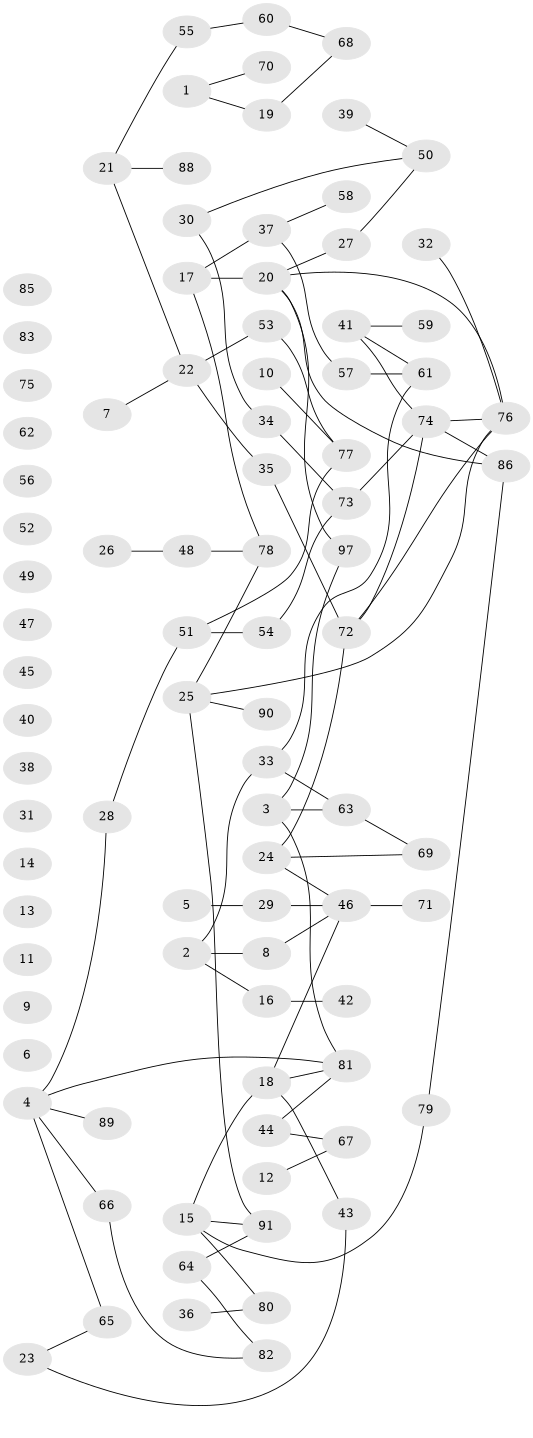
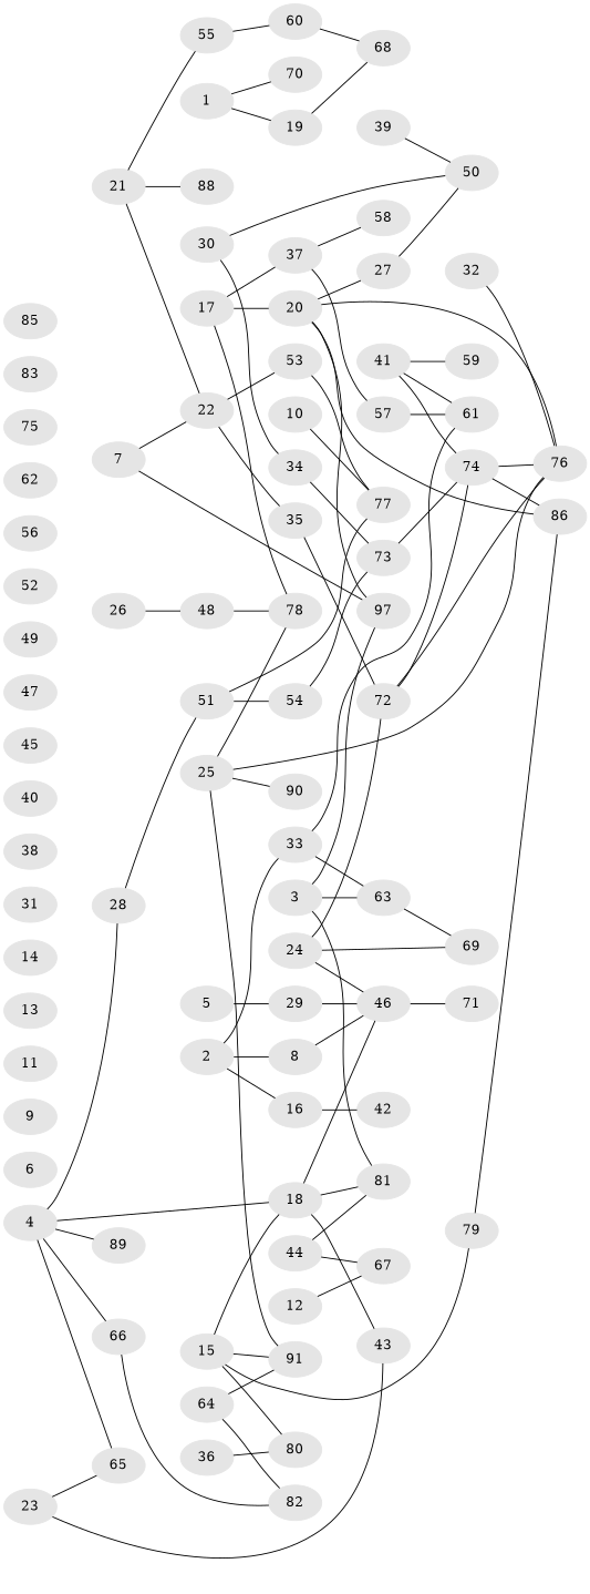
  graph {
    rankdir=LR
    node [color=gray90 style=filled]
    1
    19
    70
    68
    2
    8
    16
    33
    46
    42
    63
    61
    3
    81
    n15 [label=97]
    69
    4
    28
    65
    66
    89
    51
    82
    5
    29
    6
    7
    22
    35
    53
    71
    9
    10
    77
    11
    12
    67
    13
    14
    15
    18
    79
    80
    91
    43
    86
    17
    20
    37
    78
    27
    76
    57
    58
    50
    21
    55
    88
    60
    72
    23
    24
    74
    25
    90
    26
    48
    54
    30
    34
    73
    31
    32
    36
    38
    39
    40
    41
    59
    44
    45
    47
    49
    52
    56
    62
    64
    75
    83
    85
    1 -- 19
    1 -- 70
    19 -- 68
    2 -- 8
    2 -- 16
    2 -- 33
    8 -- 46
    16 -- 42
    33 -- 63
    33 -- 61
    46 -- 71
    63 -- 69
    3 -- 63
    3 -- 81
    3 -- n15
-   4 -- 81
+   4 -- 18
    4 -- 28
    4 -- 65
    4 -- 66
    4 -- 89
    28 -- 51
    66 -- 82
    51 -- 77
    51 -- 54
    5 -- 29
    29 -- 46
+   7 -- n15
    7 -- 22
    22 -- 35
    22 -- 53
    35 -- 72
    53 -- 77
    10 -- 77
    12 -- 67
    15 -- 18
    15 -- 79
    15 -- 80
    15 -- 91
    18 -- 46
    18 -- 81
    18 -- 43
    79 -- 86
    17 -- 20
    17 -- 37
    17 -- 78
    20 -- n15
    20 -- 86
    20 -- 27
    20 -- 76
    37 -- 57
    37 -- 58
    27 -- 50
    57 -- 61
    21 -- 22
    21 -- 55
    21 -- 88
    55 -- 60
    60 -- 68
    72 -- 76
    72 -- 74
    23 -- 65
    23 -- 43
    24 -- 46
    24 -- 69
    24 -- 72
    74 -- 86
    74 -- 76
    25 -- 91
    25 -- 78
    25 -- 76
    25 -- 90
    26 -- 48
    48 -- 78
    54 -- 73
    30 -- 50
    30 -- 34
    34 -- 73
    73 -- 74
    32 -- 76
    36 -- 80
    39 -- 50
    41 -- 61
    41 -- 74
    41 -- 59
    44 -- 81
    44 -- 67
    64 -- 82
    64 -- 91
  }
